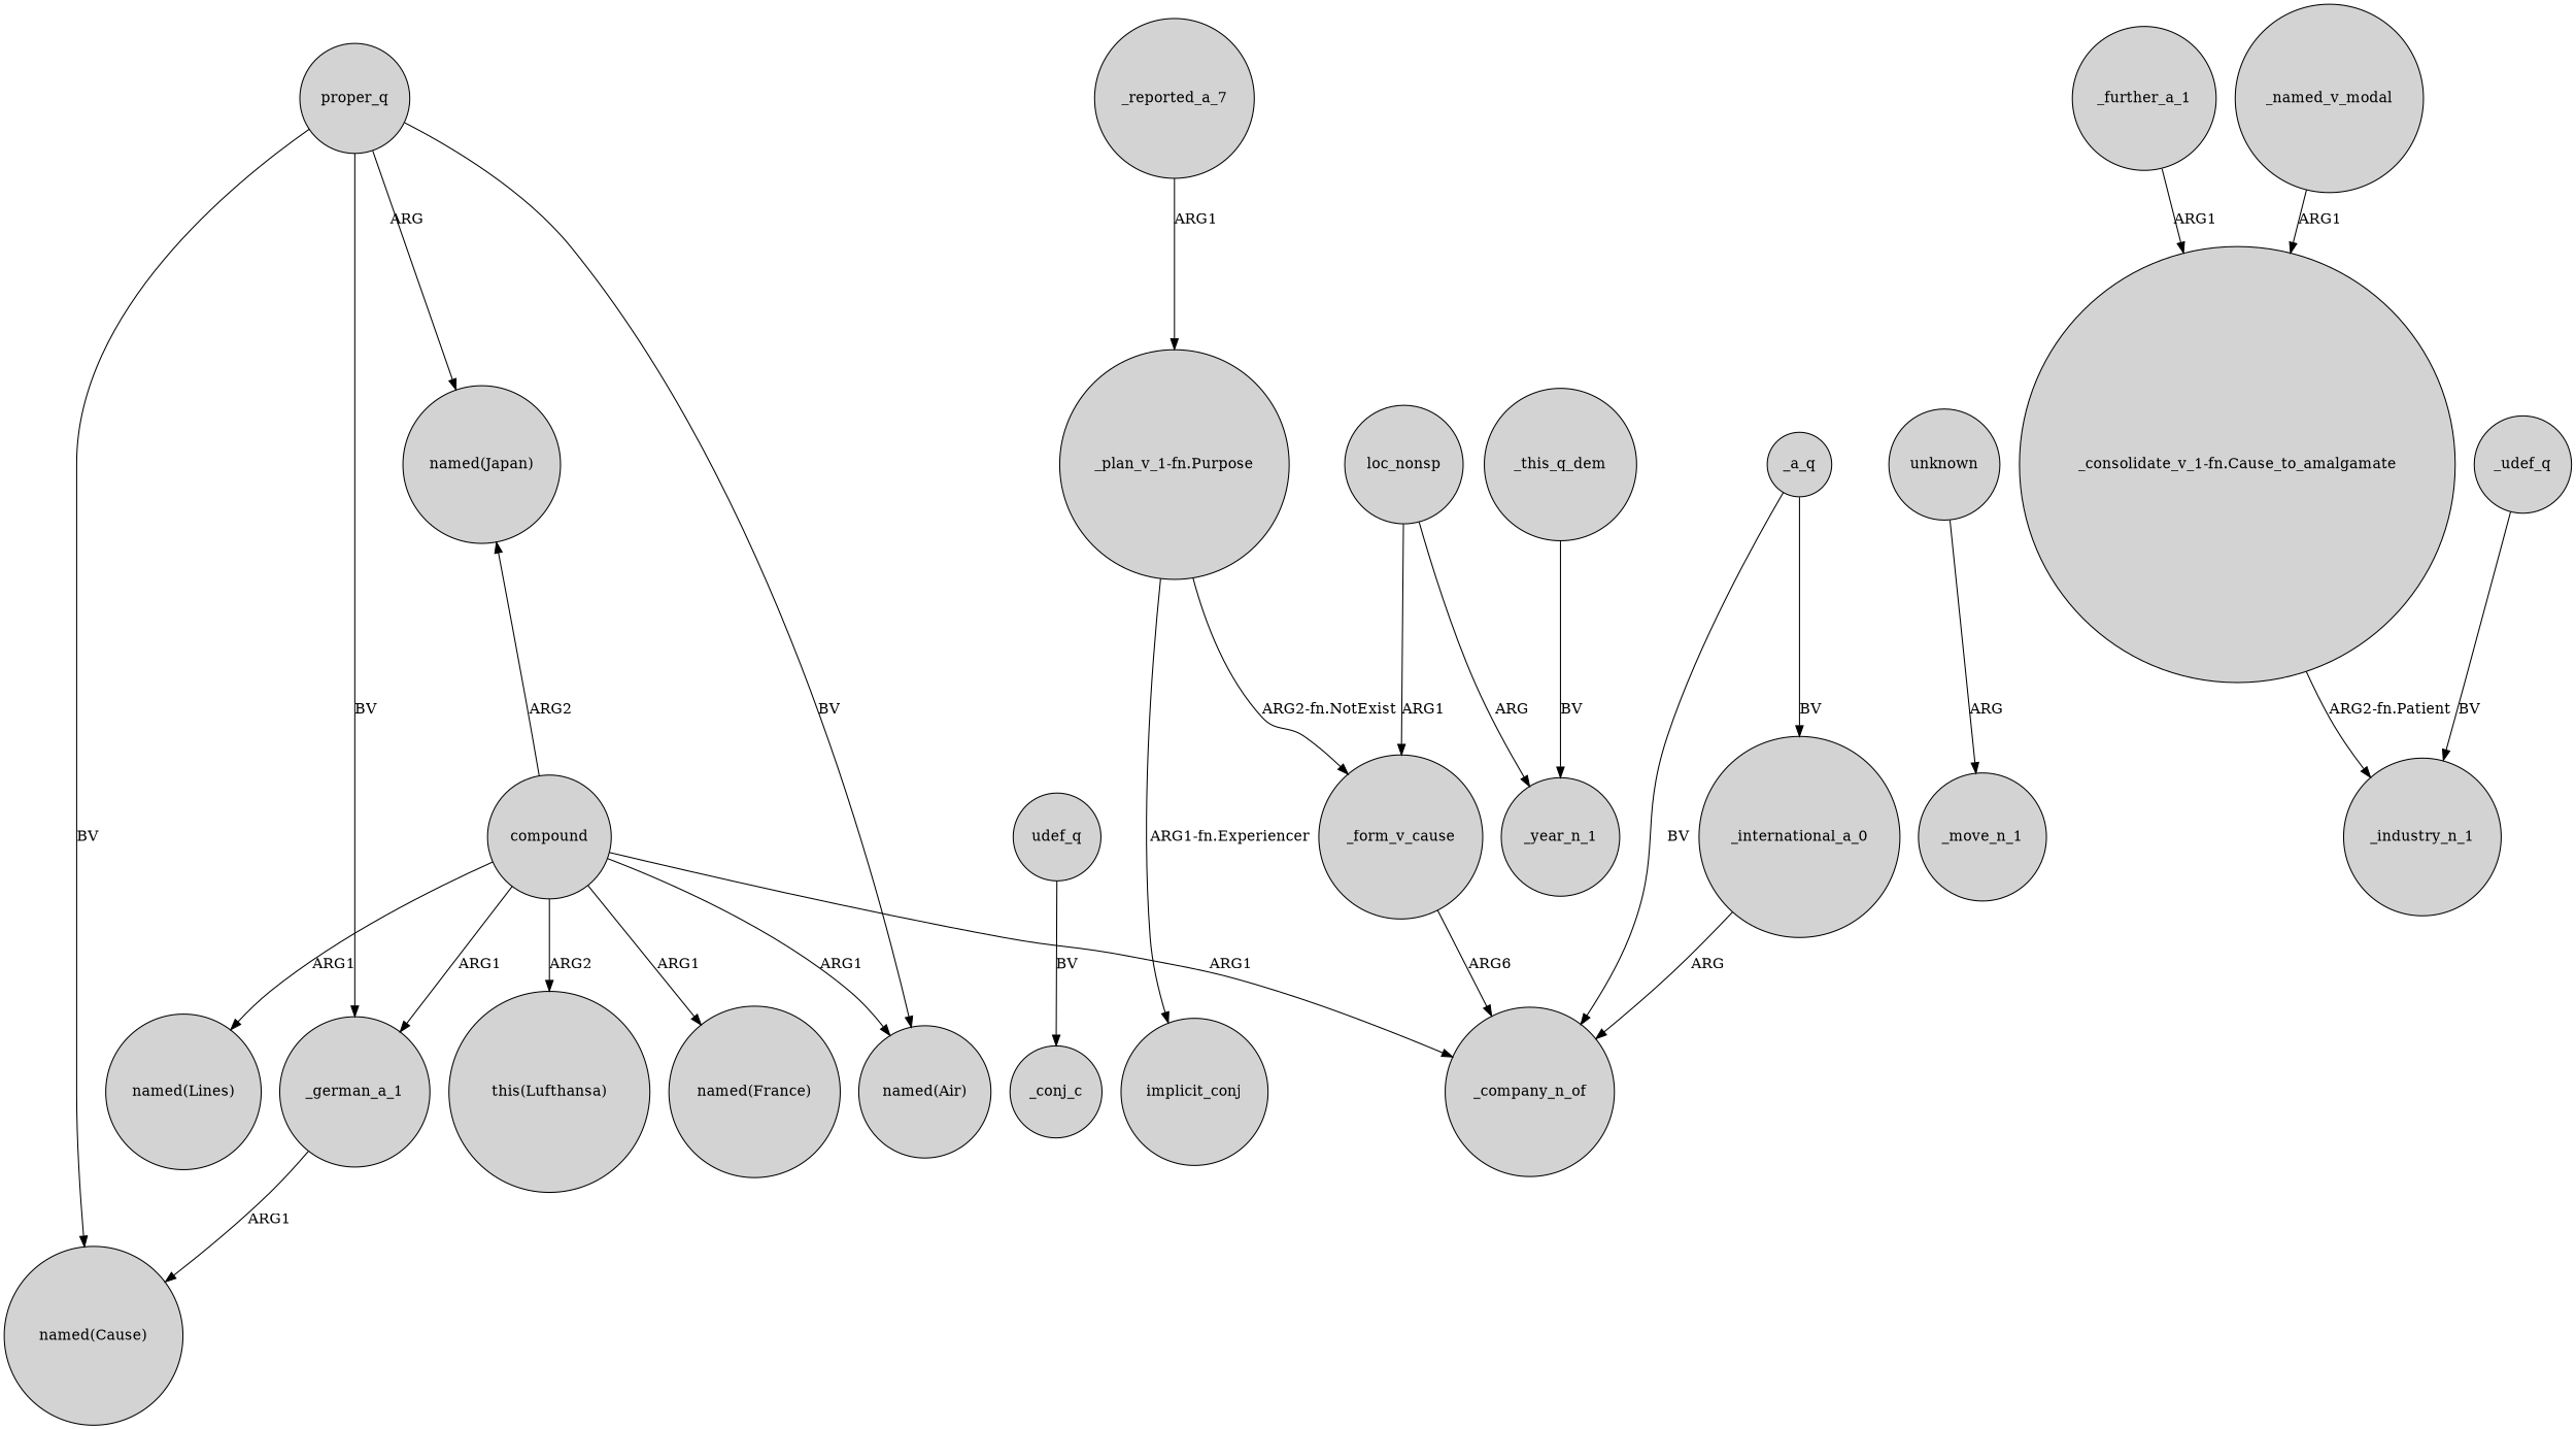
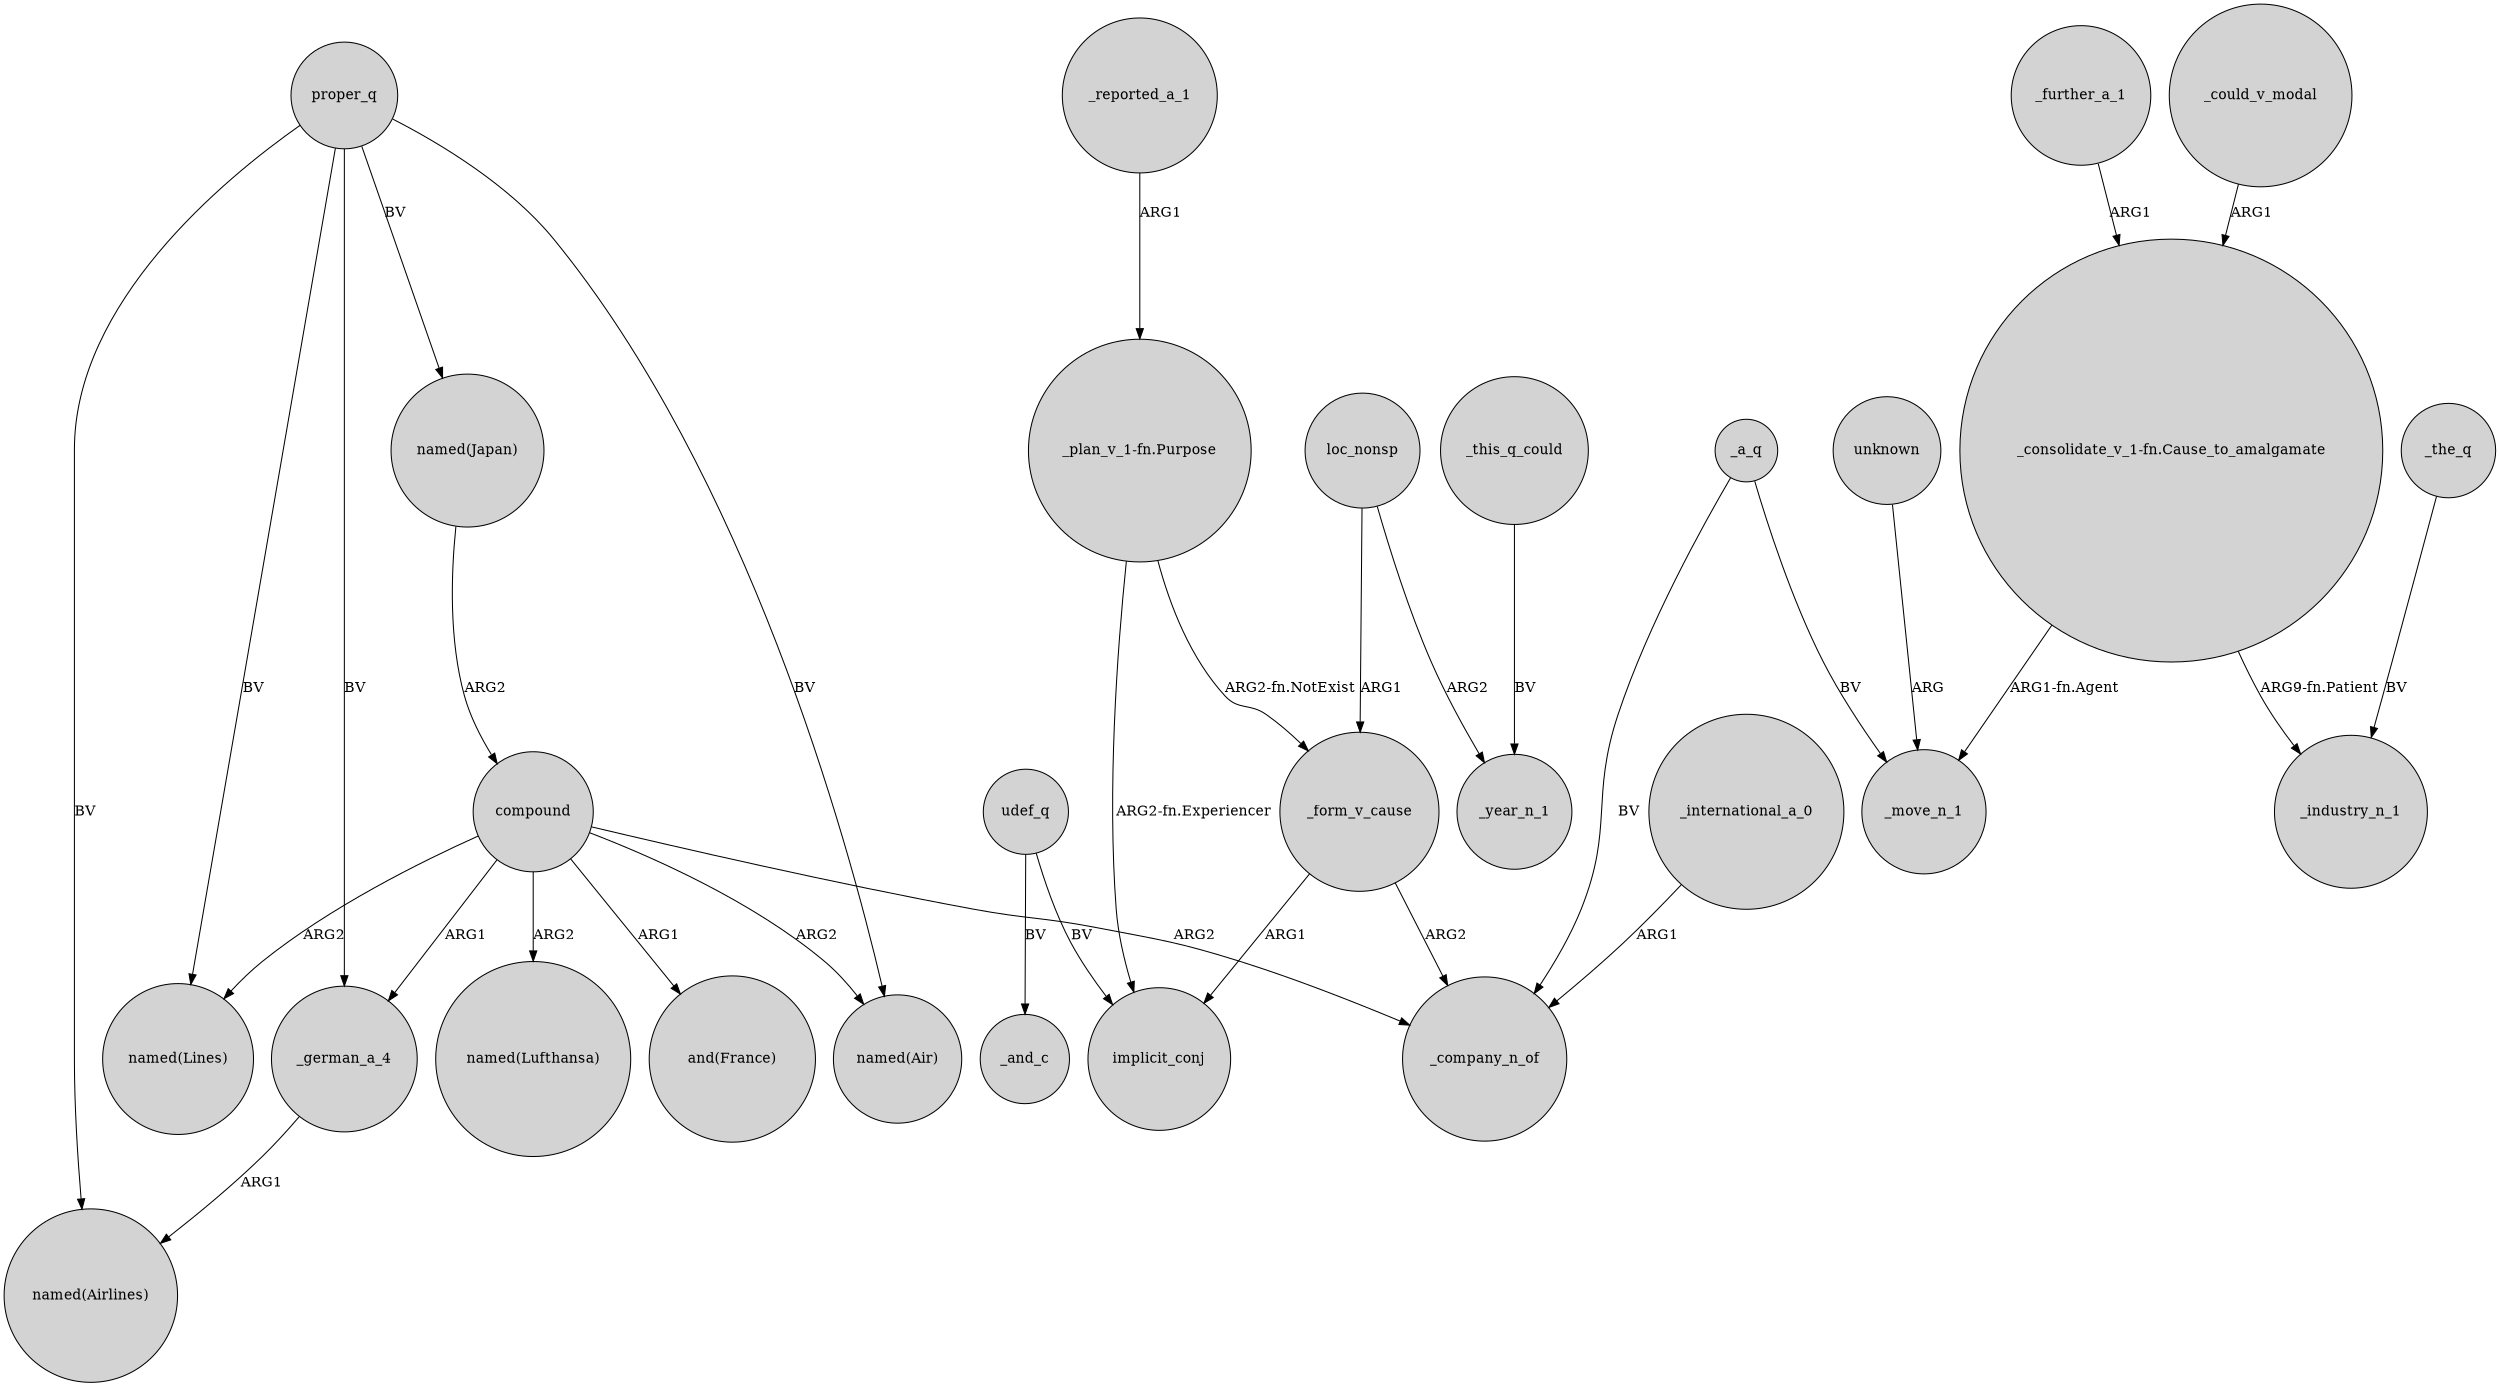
  digraph {
    node [shape=circle style=filled]
    proper_q
    "named(Lines)"
    "named(Air)"
    "named(Japan)"
-   "named(Airlines)" [label="named(Cause)"]
-   _german_a_1
+   "named(Airlines)"
+   _german_a_1 [label=_german_a_4]
    udef_q
    implicit_conj
-   _and_c [label=_conj_c]
+   _and_c
    compound
-   "named(France)"
-   "named(Lufthansa)" [label="this(Lufthansa)"]
+   "named(France)" [label="and(France)"]
+   "named(Lufthansa)"
    _company_n_of
-   _reported_a_1 [label=_reported_a_7]
+   _reported_a_1
    "_plan_v_1-fn.Purpose"
    _form_v_cause
    _further_a_1
    "_consolidate_v_1-fn.Cause_to_amalgamate"
    _industry_n_1
    _move_n_1
-   _the_q [label=_udef_q]
+   _the_q
    unknown
    loc_nonsp
    _year_n_1
    n25 [label=_international_a_0]
    _a_q
-   _could_v_modal [label=_named_v_modal]
-   _this_q_dem
+   _could_v_modal
+   _this_q_dem [label=_this_q_could]
+   proper_q -> "named(Lines)" [label=BV]
    proper_q -> "named(Air)" [label=BV]
-   proper_q -> "named(Japan)" [label=ARG]
+   proper_q -> "named(Japan)" [label=BV]
    proper_q -> "named(Airlines)" [label=BV]
    proper_q -> _german_a_1 [label=BV]
    _german_a_1 -> "named(Airlines)" [label=ARG1]
+   udef_q -> implicit_conj [label=BV]
    udef_q -> _and_c [label=BV]
-   compound -> "named(Lines)" [label=ARG1]
-   compound -> "named(Air)" [label=ARG1]
-   compound -> "named(Japan)" [label=ARG2]
+   compound -> "named(Lines)" [label=ARG2]
+   compound -> "named(Air)" [label=ARG2]
+   "named(Japan)" -> compound [label=ARG2]
    compound -> _german_a_1 [label=ARG1]
    compound -> "named(France)" [label=ARG1]
    compound -> "named(Lufthansa)" [label=ARG2]
-   compound -> _company_n_of [label=ARG1]
+   compound -> _company_n_of [label=ARG2]
    _reported_a_1 -> "_plan_v_1-fn.Purpose" [label=ARG1]
-   "_plan_v_1-fn.Purpose" -> implicit_conj [label="ARG1-fn.Experiencer"]
+   "_plan_v_1-fn.Purpose" -> implicit_conj [label="ARG2-fn.Experiencer"]
    "_plan_v_1-fn.Purpose" -> _form_v_cause [label="ARG2-fn.NotExist"]
-   _form_v_cause -> _company_n_of [label=ARG6]
+   _form_v_cause -> implicit_conj [label=ARG1]
+   _form_v_cause -> _company_n_of [label=ARG2]
    _further_a_1 -> "_consolidate_v_1-fn.Cause_to_amalgamate" [label=ARG1]
-   "_consolidate_v_1-fn.Cause_to_amalgamate" -> _industry_n_1 [label="ARG2-fn.Patient"]
+   "_consolidate_v_1-fn.Cause_to_amalgamate" -> _industry_n_1 [label="ARG9-fn.Patient"]
+   "_consolidate_v_1-fn.Cause_to_amalgamate" -> _move_n_1 [label="ARG1-fn.Agent"]
    _the_q -> _industry_n_1 [label=BV]
    unknown -> _move_n_1 [label=ARG]
    loc_nonsp -> _form_v_cause [label=ARG1]
-   loc_nonsp -> _year_n_1 [label=ARG]
-   n25 -> _company_n_of [label=ARG]
+   loc_nonsp -> _year_n_1 [label=ARG2]
+   n25 -> _company_n_of [label=ARG1]
    _a_q -> _company_n_of [label=BV]
-   _a_q -> n25 [label=BV]
+   _a_q -> _move_n_1 [label=BV]
    _could_v_modal -> "_consolidate_v_1-fn.Cause_to_amalgamate" [label=ARG1]
    _this_q_dem -> _year_n_1 [label=BV]
  }
